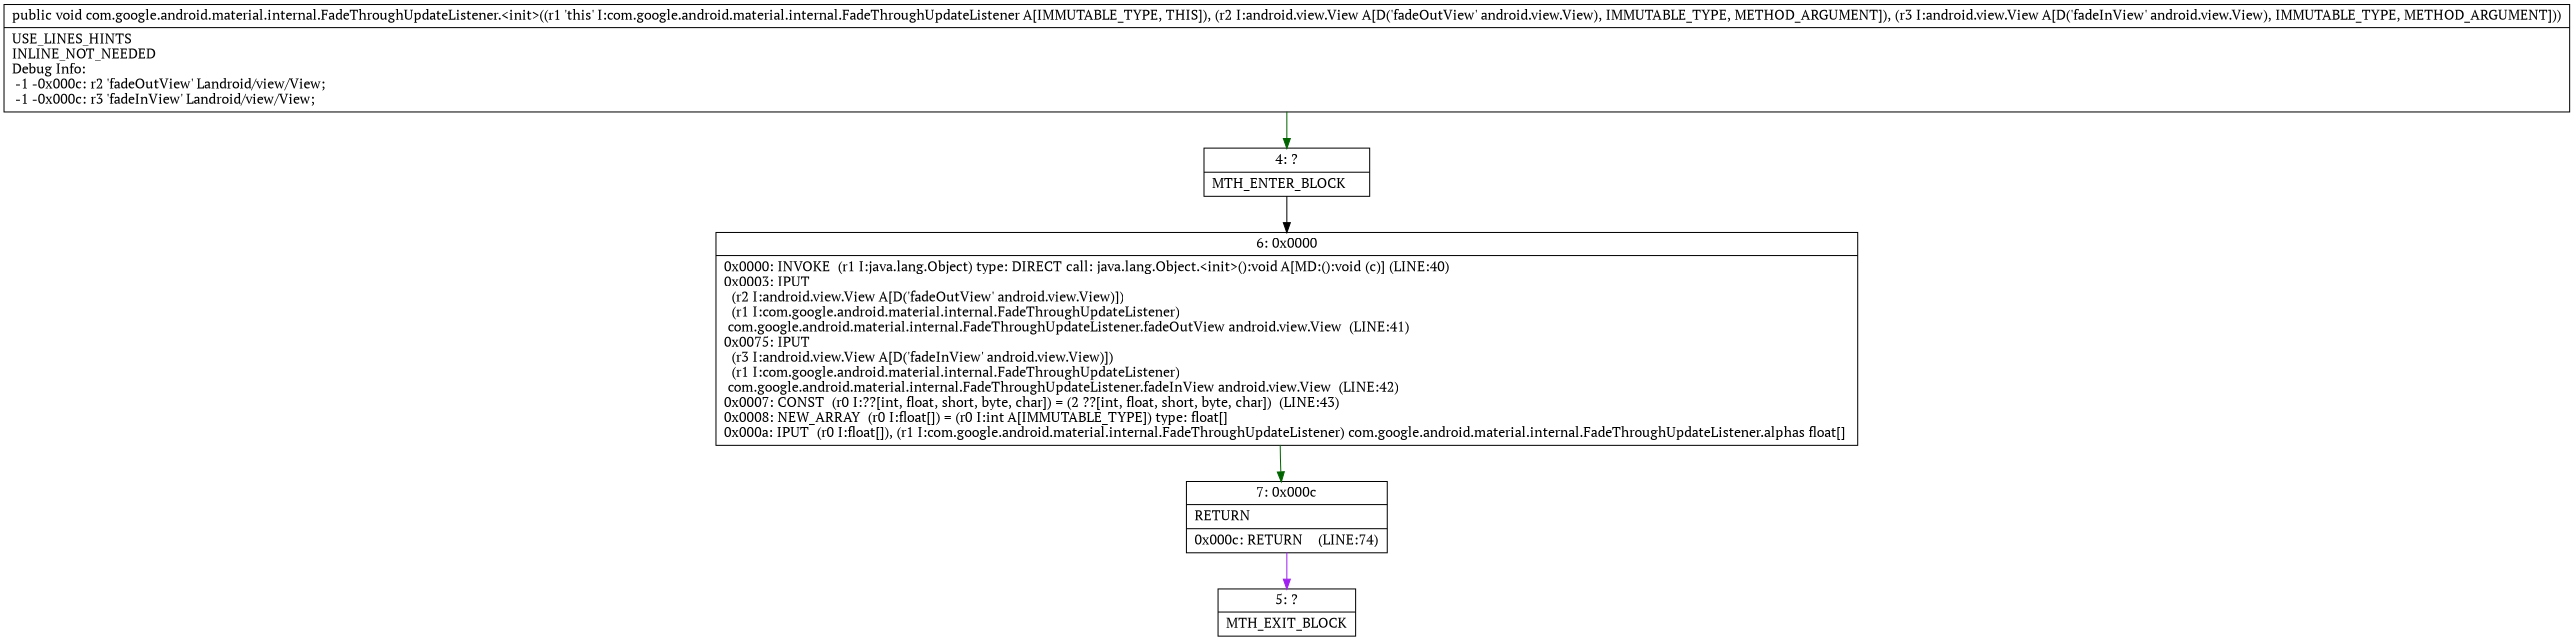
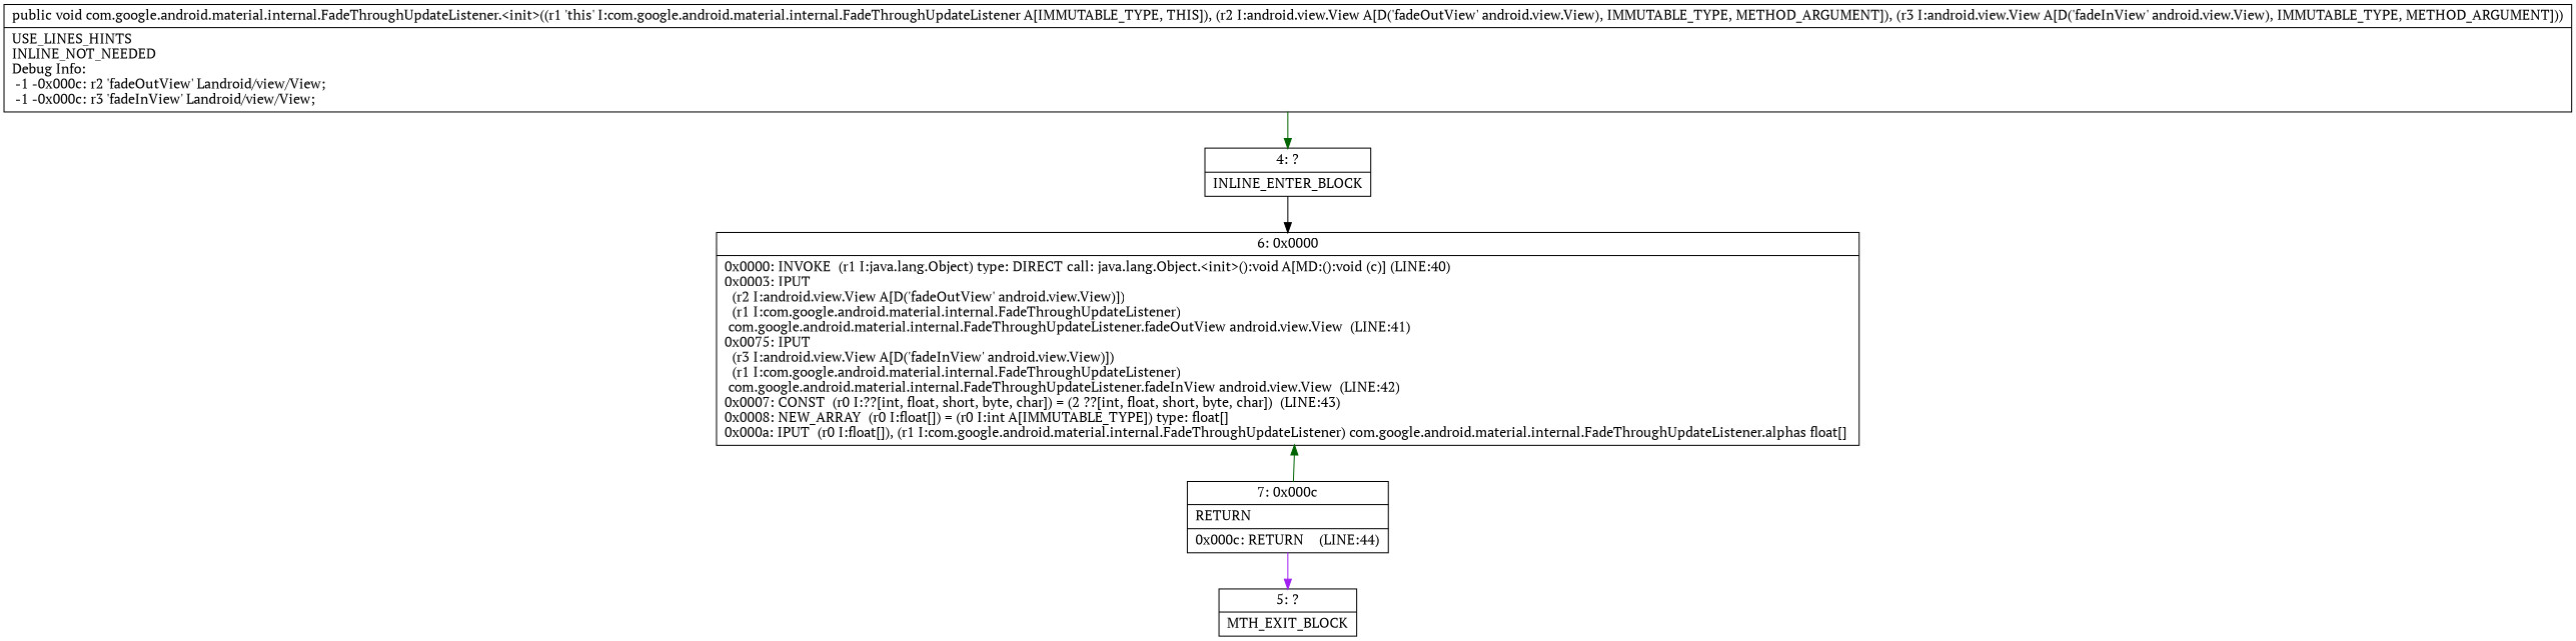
  digraph {
    fontname="PT Serif"
    node [fontname="PT Serif" shape=record]
    edge [color=darkgreen fontname="PT Serif"]
-   n1 [label="{4\:\ ?|MTH_ENTER_BLOCK\l}"]
+   n1 [label="{4\:\ ?|INLINE_ENTER_BLOCK\l}"]
    n2 [label="{6\:\ 0x0000|0x0000: INVOKE  (r1 I:java.lang.Object) type: DIRECT call: java.lang.Object.\<init\>():void A[MD:():void (c)] (LINE:40)\l0x0003: IPUT  \l  (r2 I:android.view.View A[D('fadeOutView' android.view.View)])\l  (r1 I:com.google.android.material.internal.FadeThroughUpdateListener)\l com.google.android.material.internal.FadeThroughUpdateListener.fadeOutView android.view.View  (LINE:41)\l0x0075: IPUT  \l  (r3 I:android.view.View A[D('fadeInView' android.view.View)])\l  (r1 I:com.google.android.material.internal.FadeThroughUpdateListener)\l com.google.android.material.internal.FadeThroughUpdateListener.fadeInView android.view.View  (LINE:42)\l0x0007: CONST  (r0 I:??[int, float, short, byte, char]) = (2 ??[int, float, short, byte, char])  (LINE:43)\l0x0008: NEW_ARRAY  (r0 I:float[]) = (r0 I:int A[IMMUTABLE_TYPE]) type: float[] \l0x000a: IPUT  (r0 I:float[]), (r1 I:com.google.android.material.internal.FadeThroughUpdateListener) com.google.android.material.internal.FadeThroughUpdateListener.alphas float[] \l}"]
-   n3 [label="{7\:\ 0x000c|RETURN\l|0x000c: RETURN    (LINE:74)\l}"]
+   n3 [label="{7\:\ 0x000c|RETURN\l|0x000c: RETURN    (LINE:44)\l}"]
    n4 [label="{5\:\ ?|MTH_EXIT_BLOCK\l}"]
    n5 [label="{public void com.google.android.material.internal.FadeThroughUpdateListener.\<init\>((r1 'this' I:com.google.android.material.internal.FadeThroughUpdateListener A[IMMUTABLE_TYPE, THIS]), (r2 I:android.view.View A[D('fadeOutView' android.view.View), IMMUTABLE_TYPE, METHOD_ARGUMENT]), (r3 I:android.view.View A[D('fadeInView' android.view.View), IMMUTABLE_TYPE, METHOD_ARGUMENT]))  | USE_LINES_HINTS\lINLINE_NOT_NEEDED\lDebug Info:\l  \-1 \-0x000c: r2 'fadeOutView' Landroid\/view\/View;\l  \-1 \-0x000c: r3 'fadeInView' Landroid\/view\/View;\l}"]
    n1 -> n2 [color=black]
-   n2 -> n3
+   n3 -> n2
    n3 -> n4 [color=purple]
    n5 -> n1
  }
